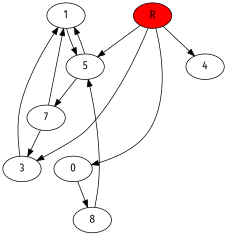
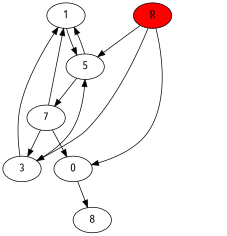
  digraph {
    fontname="Fira Sans"
    node [fontname="Fira Sans"]
    edge [fontname="Fira Sans"]
    1
    5
    7
    n4 [label=0]
    8
    3
    R [fillcolor="#ff0000" style=filled]
-   4
    1 -> 5
    5 -> 1
    5 -> 7
    7 -> 1
+   7 -> n4
    7 -> 3
    n4 -> 8
-   8 -> 5
+   3 -> 5
    3 -> 1
    R -> 5
    R -> n4
    R -> 3
-   R -> 4
  }
